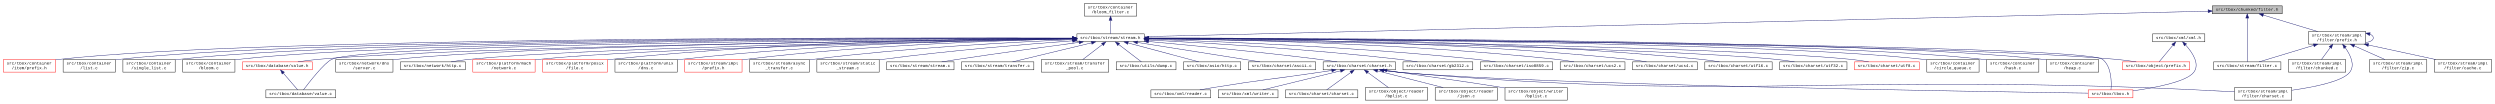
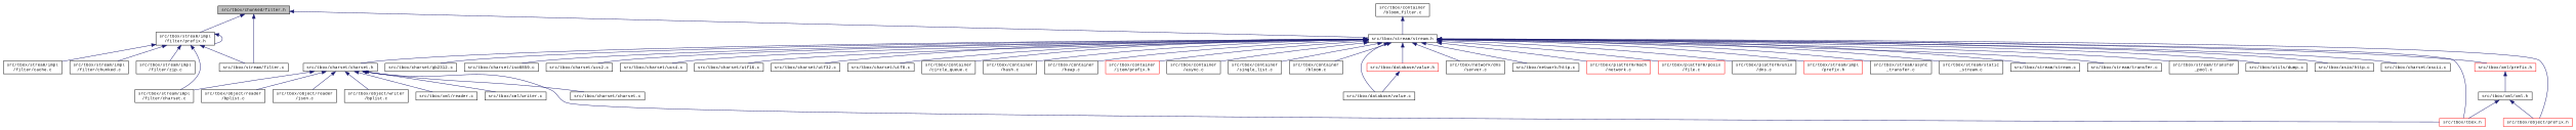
  digraph {
    node [color=black fillcolor=white fontname=CourierNew fontsize=10 shape=record style=filled]
    edge [color=midnightblue dir=back fontname=CourierNew fontsize=10 labelfontname=CourierNew labelfontsize=10 style=solid]
    n1 [fillcolor=grey75 fontcolor=black height=0.2 label="src/tbox/chunked/filter.h" width=0.4]
    n2 [height=0.2 label="src/tbox/stream/stream.h" width=0.4]
    n3 [height=0.2 label="src/tbox/stream/filter.c" width=0.4]
    n4 [height=0.2 label="src/tbox/stream/impl\l/filter/prefix.h" width=0.4]
    n5 [height=0.2 label="src/tbox/asio/http.c" width=0.4]
    n6 [height=0.2 label="src/tbox/charset/ascii.c" width=0.4]
    n7 [height=0.2 label="src/tbox/charset/charset.h" width=0.4]
    n8 [color=red height=0.2 label="src/tbox/tbox.h" width=0.4]
    n9 [height=0.2 label="src/tbox/charset/gb2312.c" width=0.4]
    n10 [height=0.2 label="src/tbox/charset/iso8859.c" width=0.4]
    n11 [height=0.2 label="src/tbox/charset/ucs2.c" width=0.4]
    n12 [height=0.2 label="src/tbox/charset/ucs4.c" width=0.4]
    n13 [height=0.2 label="src/tbox/charset/utf16.c" width=0.4]
    n14 [height=0.2 label="src/tbox/charset/utf32.c" width=0.4]
-   n15 [color=red height=0.2 label="src/tbox/charset/utf8.c" width=0.4]
+   n15 [height=0.2 label="src/tbox/charset/utf8.c" width=0.4]
    n16 [height=0.2 label="src/tbox/container\l/circle_queue.c" width=0.4]
    n17 [height=0.2 label="src/tbox/container\l/hash.c" width=0.4]
    n18 [height=0.2 label="src/tbox/container\l/heap.c" width=0.4]
+   n19 [color=red height=0.2 label="src/tbox/xml/prefix.h" width=0.4]
    n20 [color=red height=0.2 label="src/tbox/object/prefix.h" width=0.4]
    n21 [color=red height=0.2 label="src/tbox/container\l/item/prefix.h" width=0.4]
-   n22 [height=0.2 label="src/tbox/container\l/list.c" width=0.4]
+   n22 [height=0.2 label="src/tbox/container\l/async.c" width=0.4]
    n23 [height=0.2 label="src/tbox/container\l/single_list.c" width=0.4]
    n24 [height=0.2 label="src/tbox/container\l/bloom.c" width=0.4]
    n25 [color=red height=0.2 label="src/tbox/database/value.h" width=0.4]
    n26 [height=0.2 label="src/tbox/database/value.c" width=0.4]
    n27 [height=0.2 label="src/tbox/network/dns\l/server.c" width=0.4]
    n28 [height=0.2 label="src/tbox/network/http.c" width=0.4]
    n29 [color=red height=0.2 label="src/tbox/platform/mach\l/network.c" width=0.4]
    n30 [color=red height=0.2 label="src/tbox/platform/posix\l/file.c" width=0.4]
    n31 [height=0.2 label="src/tbox/platform/unix\l/dns.c" width=0.4]
    n32 [color=red height=0.2 label="src/tbox/stream/impl\l/prefix.h" width=0.4]
    n33 [height=0.2 label="src/tbox/stream/async\l_transfer.c" width=0.4]
    n34 [height=0.2 label="src/tbox/stream/static\l_stream.c" width=0.4]
    n35 [height=0.2 label="src/tbox/stream/stream.c" width=0.4]
    n36 [height=0.2 label="src/tbox/stream/transfer.c" width=0.4]
    n37 [height=0.2 label="src/tbox/stream/transfer\l_pool.c" width=0.4]
    n38 [height=0.2 label="src/tbox/utils/dump.c" width=0.4]
    n39 [height=0.2 label="src/tbox/stream/impl\l/filter/charset.c" width=0.4]
    n40 [height=0.2 label="src/tbox/stream/impl\l/filter/cache.c" width=0.4]
    n41 [height=0.2 label="src/tbox/stream/impl\l/filter/chunked.c" width=0.4]
    n42 [height=0.2 label="src/tbox/stream/impl\l/filter/zip.c" width=0.4]
    n43 [height=0.2 label="src/tbox/charset/charset.c" width=0.4]
    n44 [height=0.2 label="src/tbox/object/reader\l/bplist.c" width=0.4]
    n45 [height=0.2 label="src/tbox/object/reader\l/json.c" width=0.4]
    n46 [height=0.2 label="src/tbox/object/writer\l/bplist.c" width=0.4]
    n47 [height=0.2 label="src/tbox/xml/reader.c" width=0.4]
    n48 [height=0.2 label="src/tbox/xml/writer.c" width=0.4]
    n49 [height=0.2 label="src/tbox/container\l/bloom_filter.c" width=0.4]
    n50 [height=0.2 label="src/tbox/xml/xml.h" width=0.4]
    n1 -> n2
    n1 -> n3
    n1 -> n4
    n2 -> n5
    n2 -> n6
    n2 -> n7
    n2 -> n8
    n2 -> n9
    n2 -> n10
    n2 -> n11
    n2 -> n12
    n2 -> n13
    n2 -> n14
    n2 -> n15
    n2 -> n16
    n2 -> n17
    n2 -> n18
+   n2 -> n19
    n2 -> n20
    n2 -> n21
    n2 -> n22
    n2 -> n23
    n2 -> n24
    n2 -> n25
    n2 -> n26
    n2 -> n27
    n2 -> n28
    n2 -> n29
    n2 -> n30
    n2 -> n31
    n2 -> n32
    n2 -> n33
    n2 -> n34
    n2 -> n35
    n2 -> n36
    n2 -> n37
    n2 -> n38
    n4 -> n3
    n4 -> n4
    n4 -> n39
    n4 -> n40
    n4 -> n41
    n4 -> n42
    n7 -> n8
    n7 -> n39
    n7 -> n43
    n7 -> n44
    n7 -> n45
    n7 -> n46
    n7 -> n47
    n7 -> n48
+   n19 -> n50
    n25 -> n26
    n49 -> n2
    n50 -> n8
    n50 -> n20
  }
